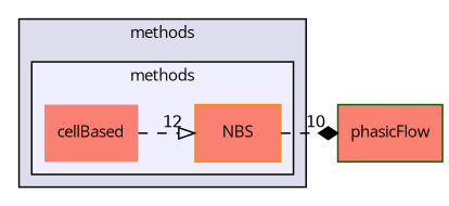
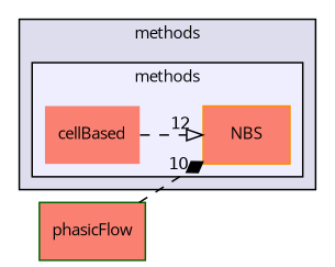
  digraph {
    compound=true
    fontname="Open Sans"
    rankdir=LR
    node [color=darkorange fillcolor=salmon fontname="Open Sans" fontsize=10 shape=box style=filled]
    edge [fontname="Open Sans" labeldistance=1.5 labelfontname=Helvetica labelfontsize=10 style=dashed]
    n1 [label=cellBased shape=plaintext]
    n2 [label=NBS]
    n3 [color=darkgreen label=phasicFlow]
    subgraph cluster_1 {
      bgcolor="#ddddee"
      fontsize=10
      label=methods
      pencolor=black
      subgraph cluster_2 {
        bgcolor="#eeeeff"
        fontsize=10
        label=methods
        pencolor=black
        n1
        n2
      }
    }
    n1 -> n2 [arrowhead=onormal headlabel=12]
-   n2 -> n3 [arrowhead=diamond headlabel=10]
+   n3 -> n2 [arrowhead=diamond headlabel=10]
  }
